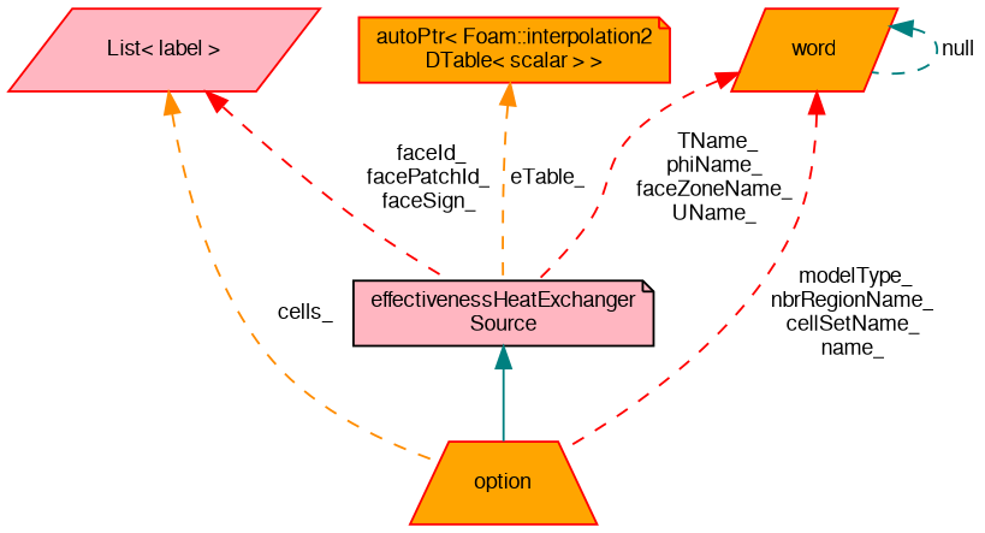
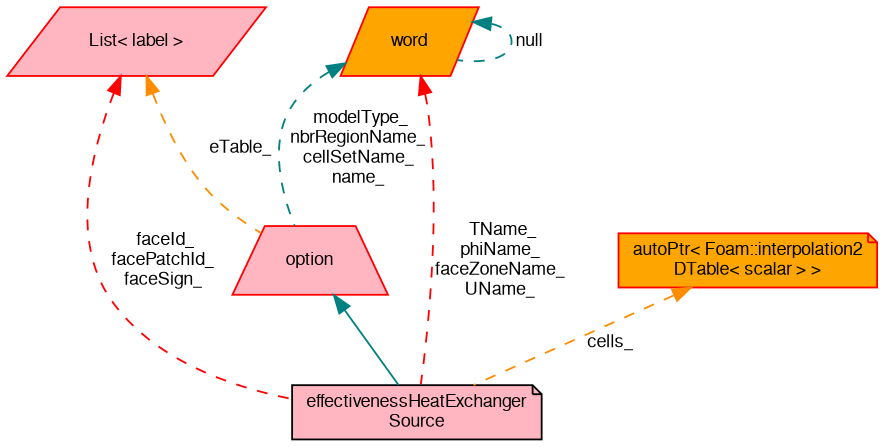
  digraph {
    node [color=red fillcolor=lightpink fontname=FreeSans fontsize=10 shape=note style=filled]
    edge [color=teal dir=back fontname=FreeSans fontsize=10 labelfontname=FreeSans labelfontsize=10 style=dashed]
    n1 [color=black fontcolor=black height=0.2 label="effectivenessHeatExchanger\lSource" width=0.4]
-   n2 [fillcolor=orange height=0.2 label=option shape=trapezium width=0.4]
+   n2 [height=0.2 label=option shape=trapezium width=0.4]
    n3 [height=0.2 label="List\< label \>" shape=parallelogram width=0.4]
    n4 [fillcolor=orange height=0.2 label=word shape=parallelogram width=0.4]
    n5 [fillcolor=orange height=0.2 label="autoPtr\< Foam::interpolation2\lDTable\< scalar \> \>" width=0.4]
-   n1 -> n2 [style=solid]
+   n2 -> n1 [style=solid]
    n3 -> n1 [color=red label=" faceId_\nfacePatchId_\nfaceSign_"]
-   n3 -> n2 [color=darkorange label=" cells_"]
+   n3 -> n2 [color=darkorange label=" eTable_"]
    n4 -> n1 [color=red label=" TName_\nphiName_\nfaceZoneName_\nUName_"]
-   n4 -> n2 [color=red label=" modelType_\nnbrRegionName_\ncellSetName_\nname_"]
+   n4 -> n2 [label=" modelType_\nnbrRegionName_\ncellSetName_\nname_"]
    n4 -> n4 [label=" null"]
-   n5 -> n1 [color=darkorange label=" eTable_"]
+   n5 -> n1 [color=darkorange label=" cells_"]
  }
